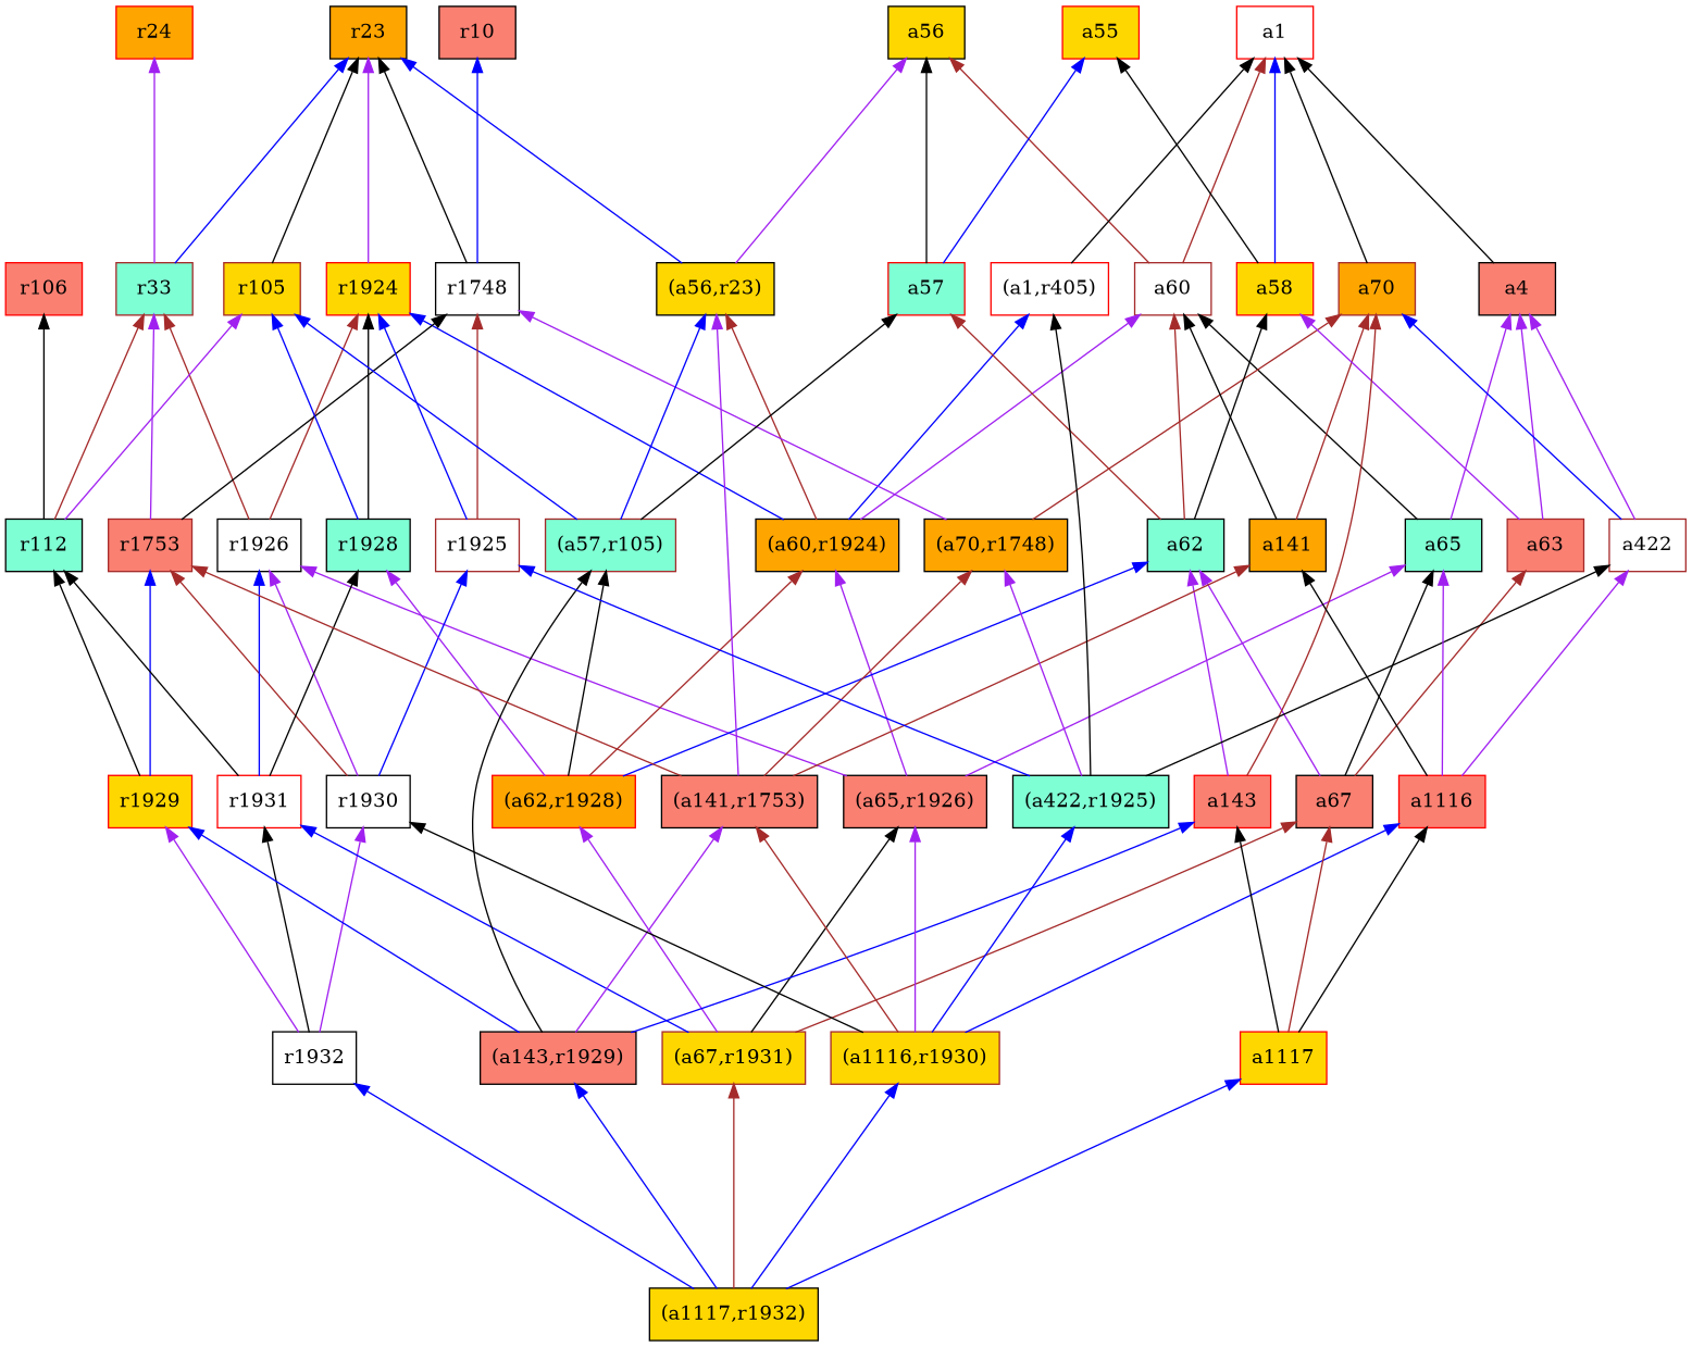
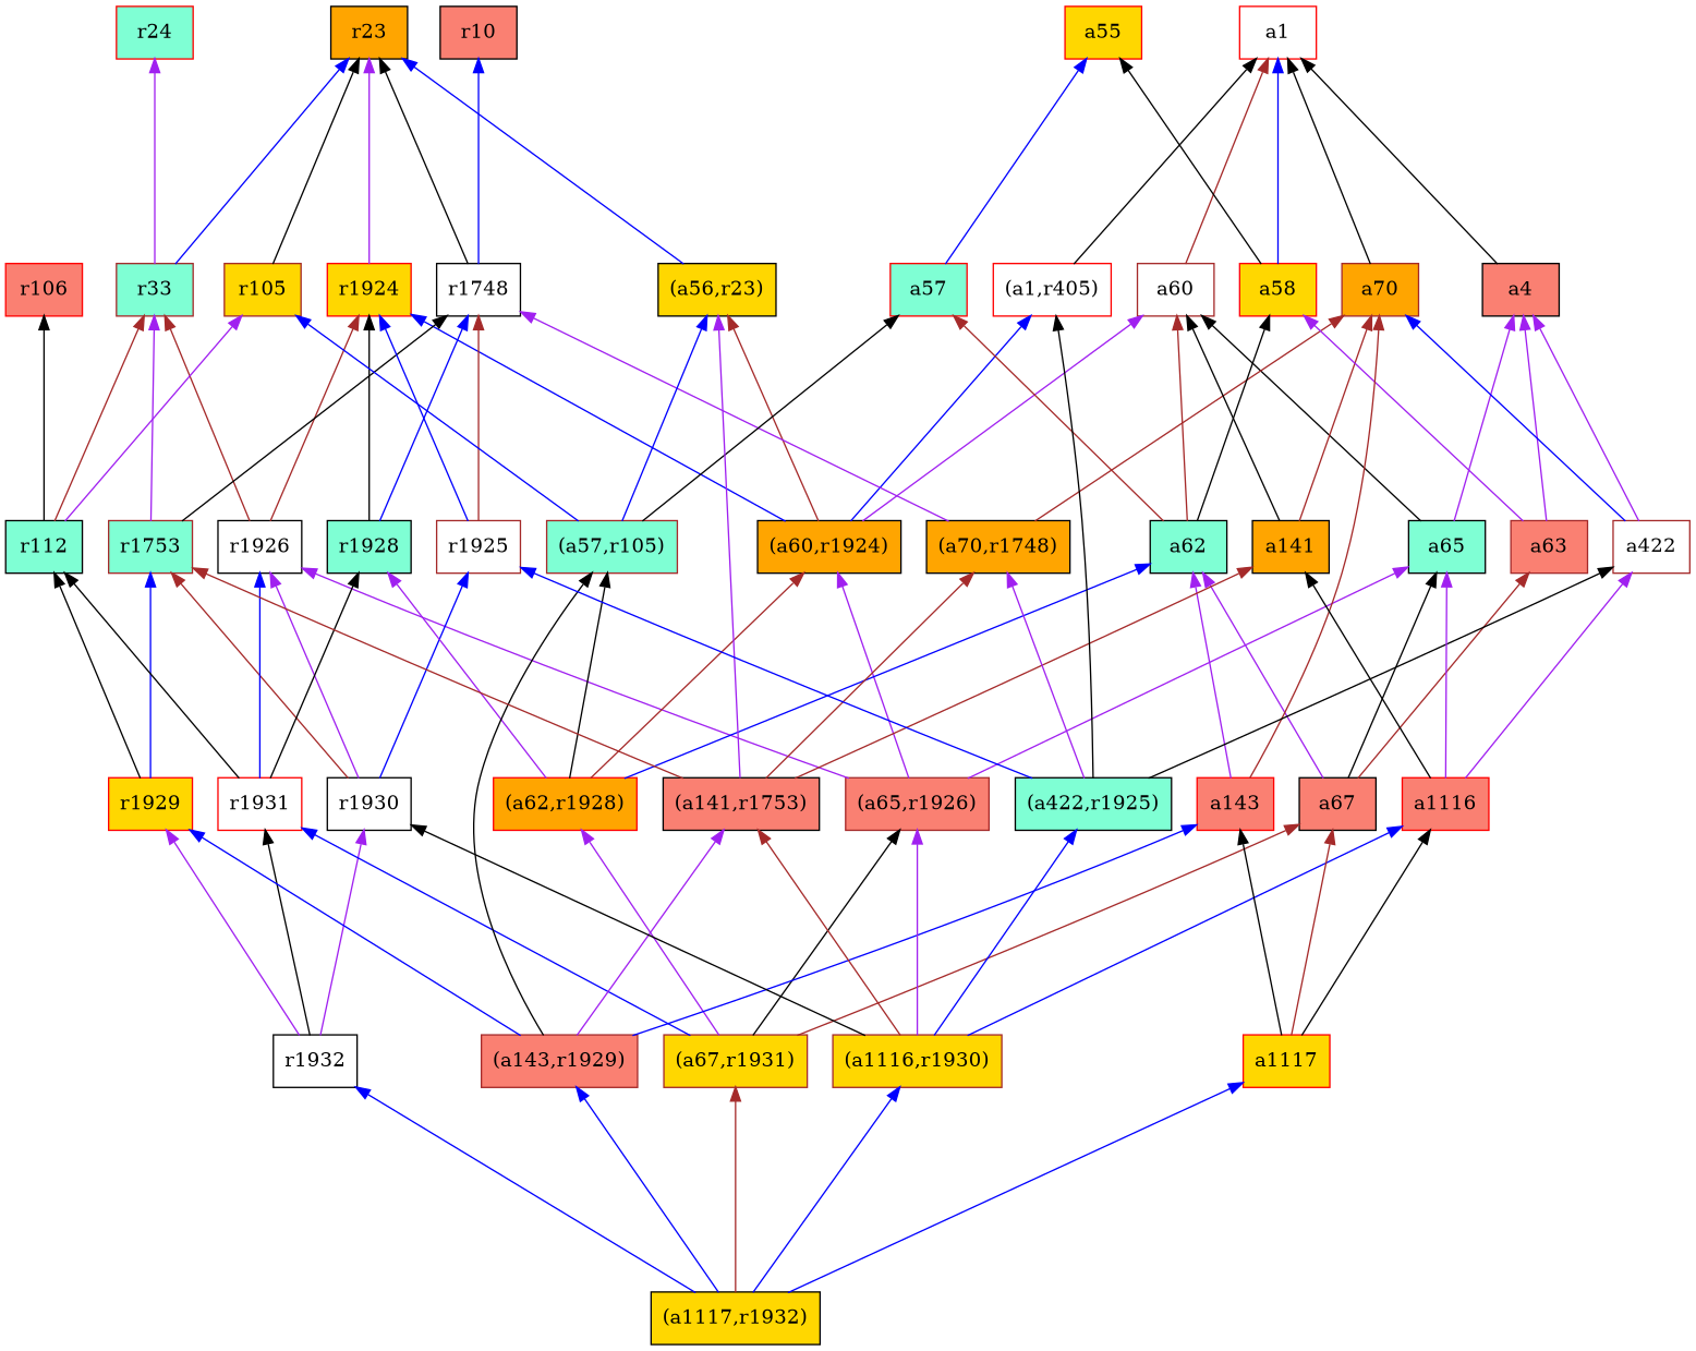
  digraph {
    rankdir=BT
    ranksep=2.0
    node [color=black fillcolor=gold shape=record style=filled]
    edge [color=black]
    n1 [label="{(a56,r23)}"]
-   n2 [label="{a56}"]
    n3 [fillcolor=orange label="{r23}"]
-   n4 [fillcolor=salmon label="{(a65,r1926)}"]
+   n4 [color=brown fillcolor=salmon label="{(a65,r1926)}"]
    n5 [fillcolor=aquamarine label="{a65}"]
    n6 [fillcolor=white label="{r1926}"]
    n7 [fillcolor=orange label="{(a60,r1924)}"]
    n8 [fillcolor=salmon label="{a4}"]
    n9 [color=brown fillcolor=white label="{a60}"]
    n10 [color=brown fillcolor=aquamarine label="{r33}"]
    n11 [color=red label="{r1924}"]
    n12 [color=red fillcolor=white label="{(a1,r405)}"]
    n13 [fillcolor=orange label="{(a70,r1748)}"]
    n14 [color=brown fillcolor=orange label="{a70}"]
    n15 [fillcolor=white label="{r1748}"]
    n16 [color=red fillcolor=white label="{a1}"]
    n17 [fillcolor=salmon label="{r10}"]
    n18 [color=red fillcolor=aquamarine label="{a57}"]
    n19 [color=red label="{a55}"]
    n20 [fillcolor=orange label="{a141}"]
    n21 [fillcolor=white label="{r1932}"]
    n22 [fillcolor=white label="{r1930}"]
    n23 [color=red label="{r1929}"]
    n24 [color=red fillcolor=white label="{r1931}"]
-   n25 [color=brown fillcolor=salmon label="{r1753}"]
+   n25 [color=brown fillcolor=aquamarine label="{r1753}"]
    n26 [color=brown fillcolor=white label="{r1925}"]
    n27 [fillcolor=aquamarine label="{r112}"]
    n28 [fillcolor=aquamarine label="{r1928}"]
    n29 [color=brown label="{r105}"]
    n30 [color=brown label="{(a67,r1931)}"]
    n31 [color=red fillcolor=orange label="{(a62,r1928)}"]
    n32 [fillcolor=salmon label="{a67}"]
    n33 [color=brown fillcolor=aquamarine label="{(a57,r105)}"]
    n34 [fillcolor=aquamarine label="{a62}"]
    n35 [color=brown fillcolor=salmon label="{a63}"]
-   n36 [fillcolor=salmon label="{(a143,r1929)}"]
+   n36 [color=brown fillcolor=salmon label="{(a143,r1929)}"]
    n37 [color=red fillcolor=salmon label="{a143}"]
    n38 [fillcolor=salmon label="{(a141,r1753)}"]
-   n39 [color=red fillcolor=orange label="{r24}"]
+   n39 [color=red fillcolor=aquamarine label="{r24}"]
    n40 [color=red label="{a58}"]
    n41 [color=brown label="{(a1116,r1930)}"]
    n42 [fillcolor=aquamarine label="{(a422,r1925)}"]
    n43 [color=red fillcolor=salmon label="{a1116}"]
    n44 [color=brown fillcolor=white label="{a422}"]
    n45 [color=red fillcolor=salmon label="{r106}"]
    n46 [label="{(a1117,r1932)}"]
    n47 [color=red label="{a1117}"]
-   n1 -> n2 [color=purple]
    n1 -> n3 [color=blue]
    n4 -> n5 [color=purple]
    n4 -> n6 [color=purple]
    n4 -> n7 [color=purple]
    n5 -> n8 [color=purple]
    n5 -> n9
    n6 -> n10 [color=brown]
    n6 -> n11 [color=brown]
    n7 -> n1 [color=brown]
    n7 -> n9 [color=purple]
    n7 -> n11 [color=blue]
    n7 -> n12 [color=blue]
    n8 -> n16
-   n9 -> n2 [color=brown]
    n9 -> n16 [color=brown]
    n10 -> n3 [color=blue]
    n10 -> n39 [color=purple]
    n11 -> n3 [color=purple]
    n12 -> n16
    n13 -> n14 [color=brown]
    n13 -> n15 [color=purple]
    n14 -> n16
    n15 -> n3
    n15 -> n17 [color=blue]
-   n18 -> n2
    n18 -> n19 [color=blue]
    n20 -> n9
    n20 -> n14 [color=brown]
    n21 -> n22 [color=purple]
    n21 -> n23 [color=purple]
    n21 -> n24
    n22 -> n6 [color=purple]
    n22 -> n25 [color=brown]
    n22 -> n26 [color=blue]
    n23 -> n25 [color=blue]
    n23 -> n27
    n24 -> n6 [color=blue]
    n24 -> n27
    n24 -> n28
    n25 -> n10 [color=purple]
    n25 -> n15
    n26 -> n11 [color=blue]
    n26 -> n15 [color=brown]
    n27 -> n10 [color=brown]
    n27 -> n29 [color=purple]
    n27 -> n45
    n28 -> n11
-   n28 -> n29 [color=blue]
+   n28 -> n15 [color=blue]
    n29 -> n3
    n30 -> n4
    n30 -> n24 [color=blue]
    n30 -> n31 [color=purple]
    n30 -> n32 [color=brown]
    n31 -> n7 [color=brown]
    n31 -> n28 [color=purple]
    n31 -> n33
    n31 -> n34 [color=blue]
    n32 -> n5
    n32 -> n34 [color=purple]
    n32 -> n35 [color=brown]
    n33 -> n1 [color=blue]
    n33 -> n18
    n33 -> n29 [color=blue]
    n34 -> n9 [color=brown]
    n34 -> n18 [color=brown]
    n34 -> n40
    n35 -> n8 [color=purple]
    n35 -> n40 [color=purple]
    n36 -> n23 [color=blue]
    n36 -> n33
    n36 -> n37 [color=blue]
    n36 -> n38 [color=purple]
    n37 -> n14 [color=brown]
    n37 -> n34 [color=purple]
    n38 -> n1 [color=purple]
    n38 -> n13 [color=brown]
    n38 -> n20 [color=brown]
    n38 -> n25 [color=brown]
    n40 -> n16 [color=blue]
    n40 -> n19
    n41 -> n4 [color=purple]
    n41 -> n22
    n41 -> n38 [color=brown]
    n41 -> n42 [color=blue]
    n41 -> n43 [color=blue]
    n42 -> n12
    n42 -> n13 [color=purple]
    n42 -> n26 [color=blue]
    n42 -> n44
    n43 -> n5 [color=purple]
    n43 -> n20
    n43 -> n44 [color=purple]
    n44 -> n8 [color=purple]
    n44 -> n14 [color=blue]
    n46 -> n21 [color=blue]
    n46 -> n30 [color=brown]
    n46 -> n36 [color=blue]
    n46 -> n41 [color=blue]
    n46 -> n47 [color=blue]
    n47 -> n32 [color=brown]
    n47 -> n37
    n47 -> n43
  }
